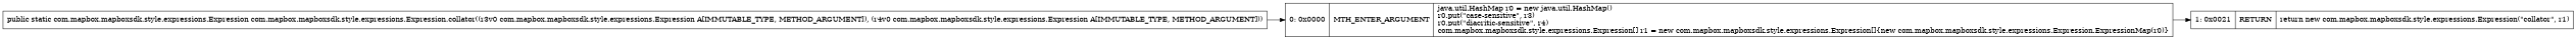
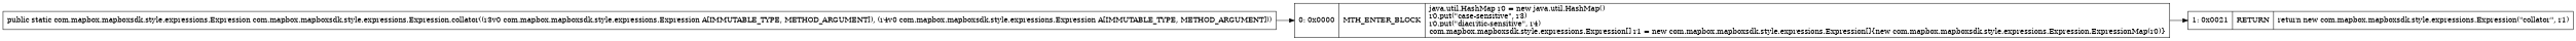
  digraph {
    rankdir=LR
    node [shape=record]
-   n1 [label="{0\:\ 0x0000|MTH_ENTER_ARGUMENT\l|java.util.HashMap r0 = new java.util.HashMap()\lr0.put(\"case\-sensitive\", r3)\lr0.put(\"diacritic\-sensitive\", r4)\lcom.mapbox.mapboxsdk.style.expressions.Expression[] r1 = new com.mapbox.mapboxsdk.style.expressions.Expression[]\{new com.mapbox.mapboxsdk.style.expressions.Expression.ExpressionMap(r0)\}\l}"]
+   n1 [label="{0\:\ 0x0000|MTH_ENTER_BLOCK\l|java.util.HashMap r0 = new java.util.HashMap()\lr0.put(\"case\-sensitive\", r3)\lr0.put(\"diacritic\-sensitive\", r4)\lcom.mapbox.mapboxsdk.style.expressions.Expression[] r1 = new com.mapbox.mapboxsdk.style.expressions.Expression[]\{new com.mapbox.mapboxsdk.style.expressions.Expression.ExpressionMap(r0)\}\l}"]
    n2 [label="{1\:\ 0x0021|RETURN\l|return new com.mapbox.mapboxsdk.style.expressions.Expression(\"collator\", r1)\l}"]
    n3 [label="{public static com.mapbox.mapboxsdk.style.expressions.Expression com.mapbox.mapboxsdk.style.expressions.Expression.collator((r3v0 com.mapbox.mapboxsdk.style.expressions.Expression A[IMMUTABLE_TYPE, METHOD_ARGUMENT]), (r4v0 com.mapbox.mapboxsdk.style.expressions.Expression A[IMMUTABLE_TYPE, METHOD_ARGUMENT])) }"]
    n1 -> n2
    n3 -> n1
  }
